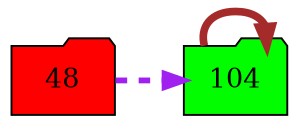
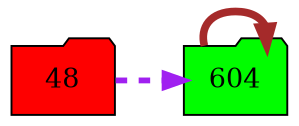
  digraph {
    rankdir=LR
    node [shape=folder style=filled]
-   n1 [fillcolor="#01fd00" label=104]
+   n1 [fillcolor="#01fd00" label=604]
    n2 [fillcolor="#fe0000" label=48]
    n1 -> n1 [color=brown penwidth=4.00]
    n2 -> n1 [color=purple penwidth=3.00 style=dashed]
  }
